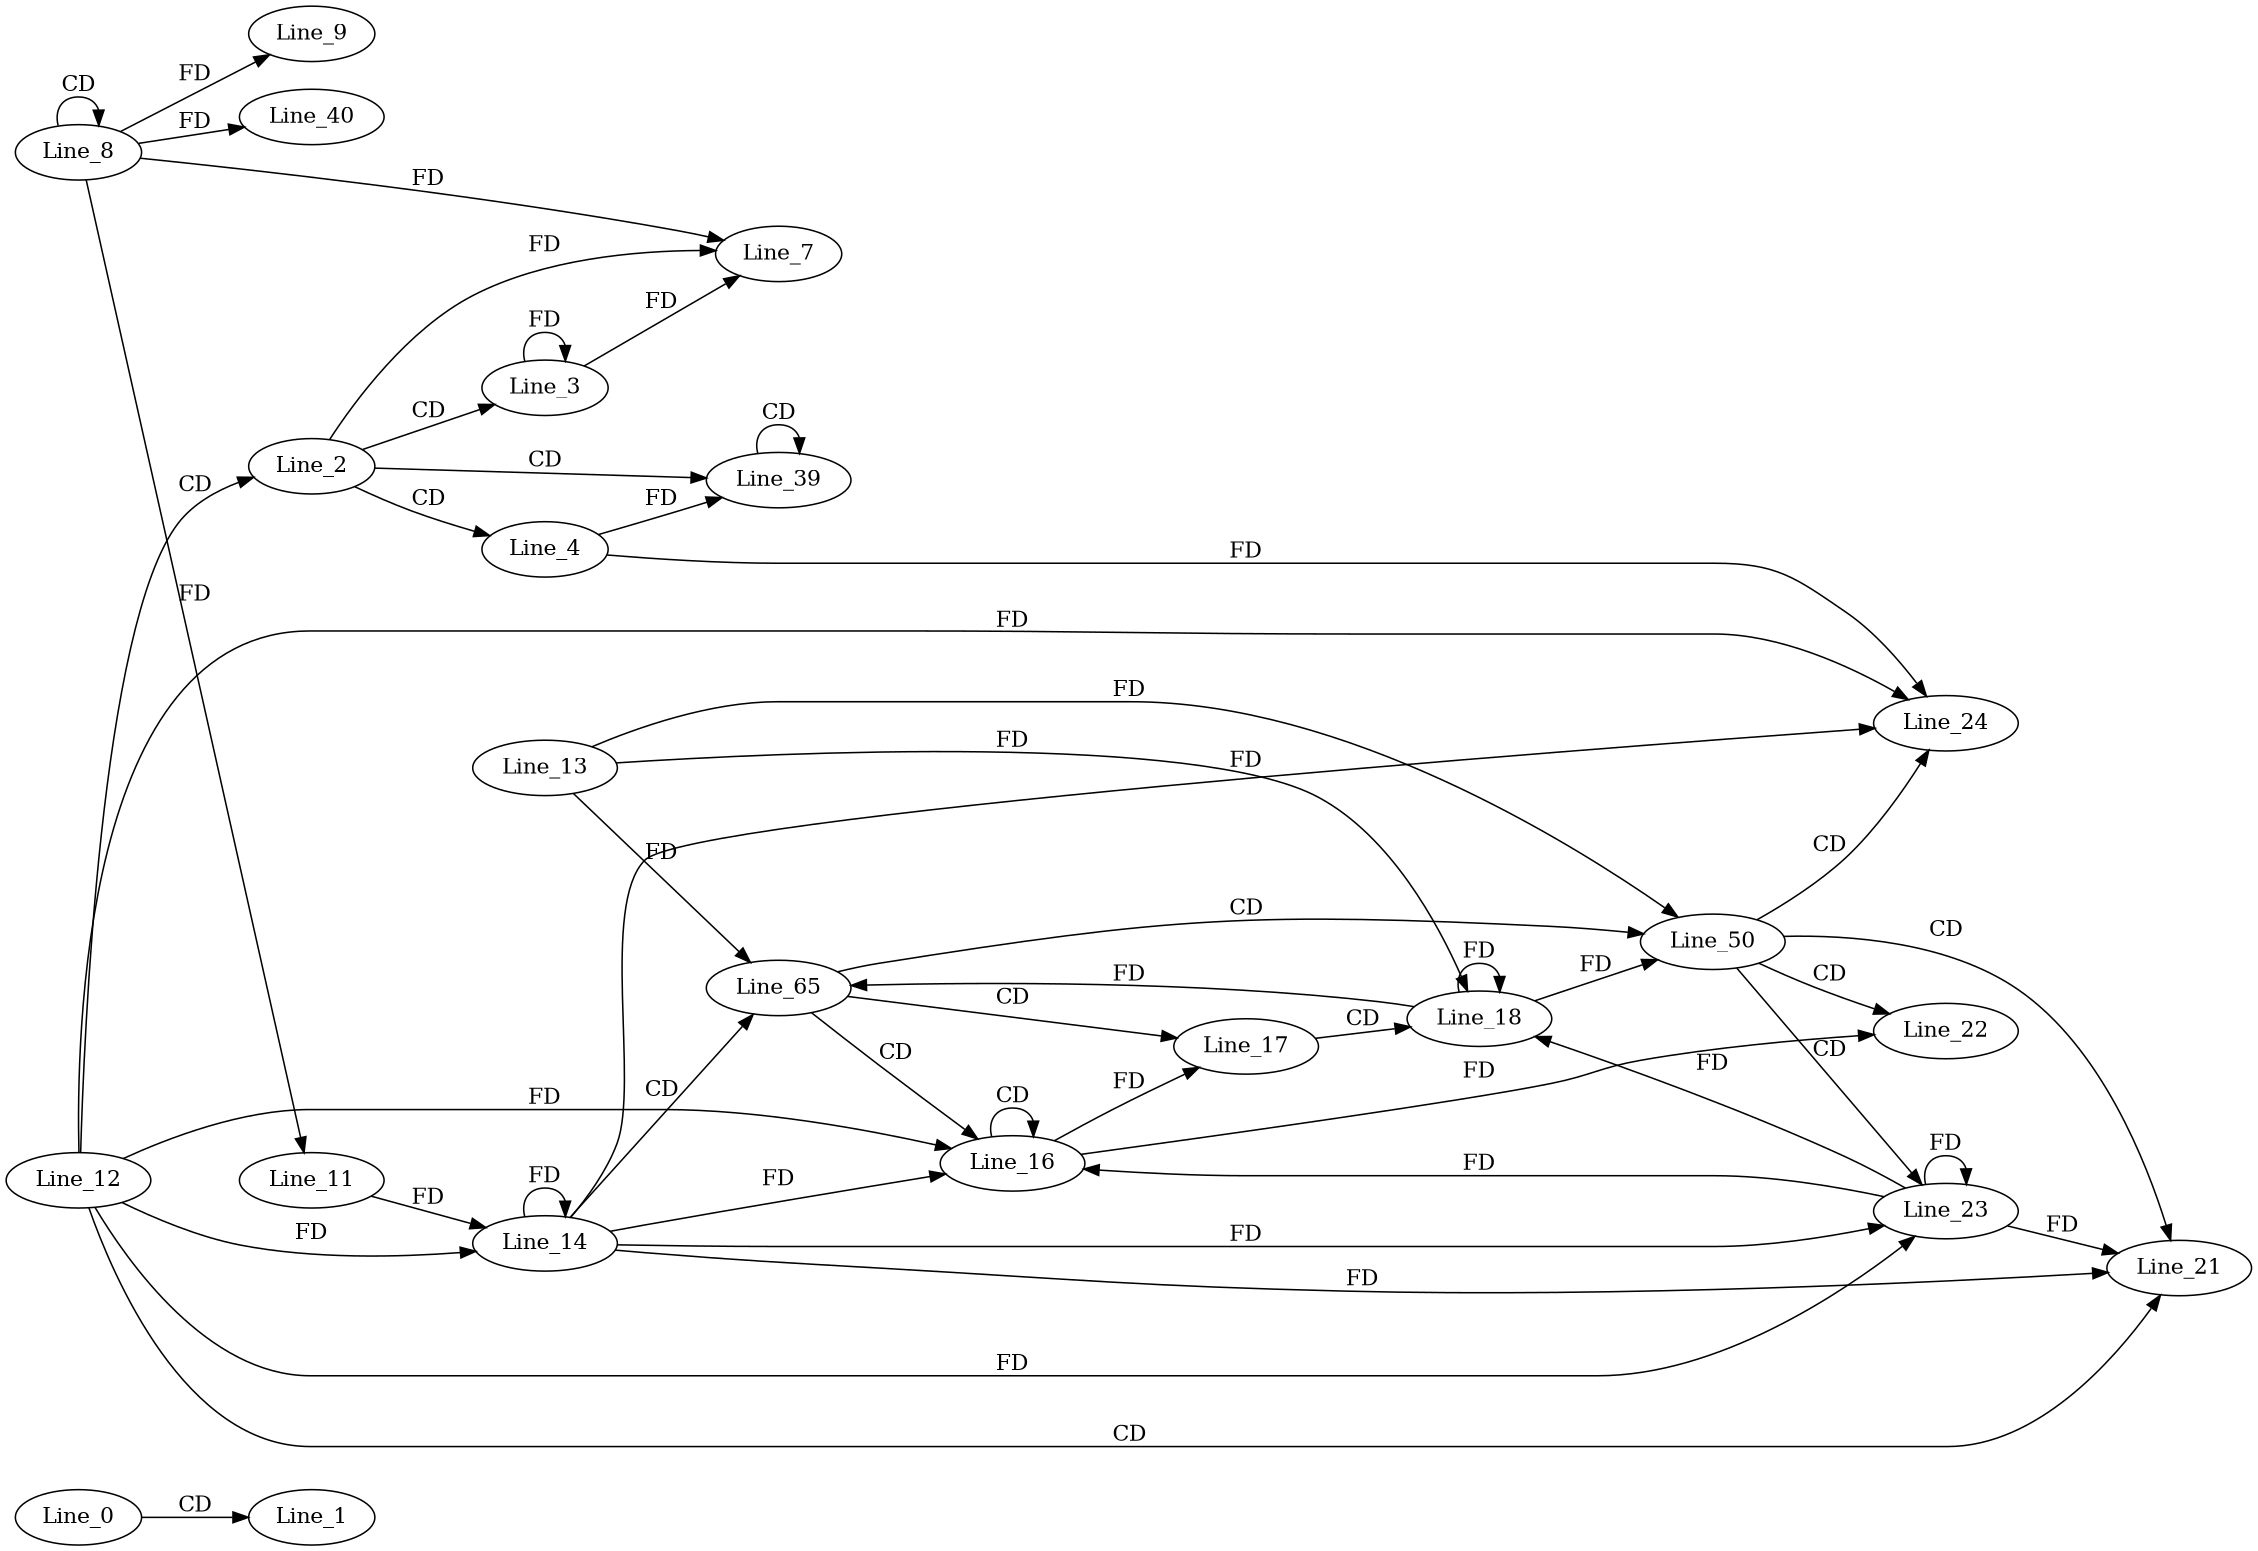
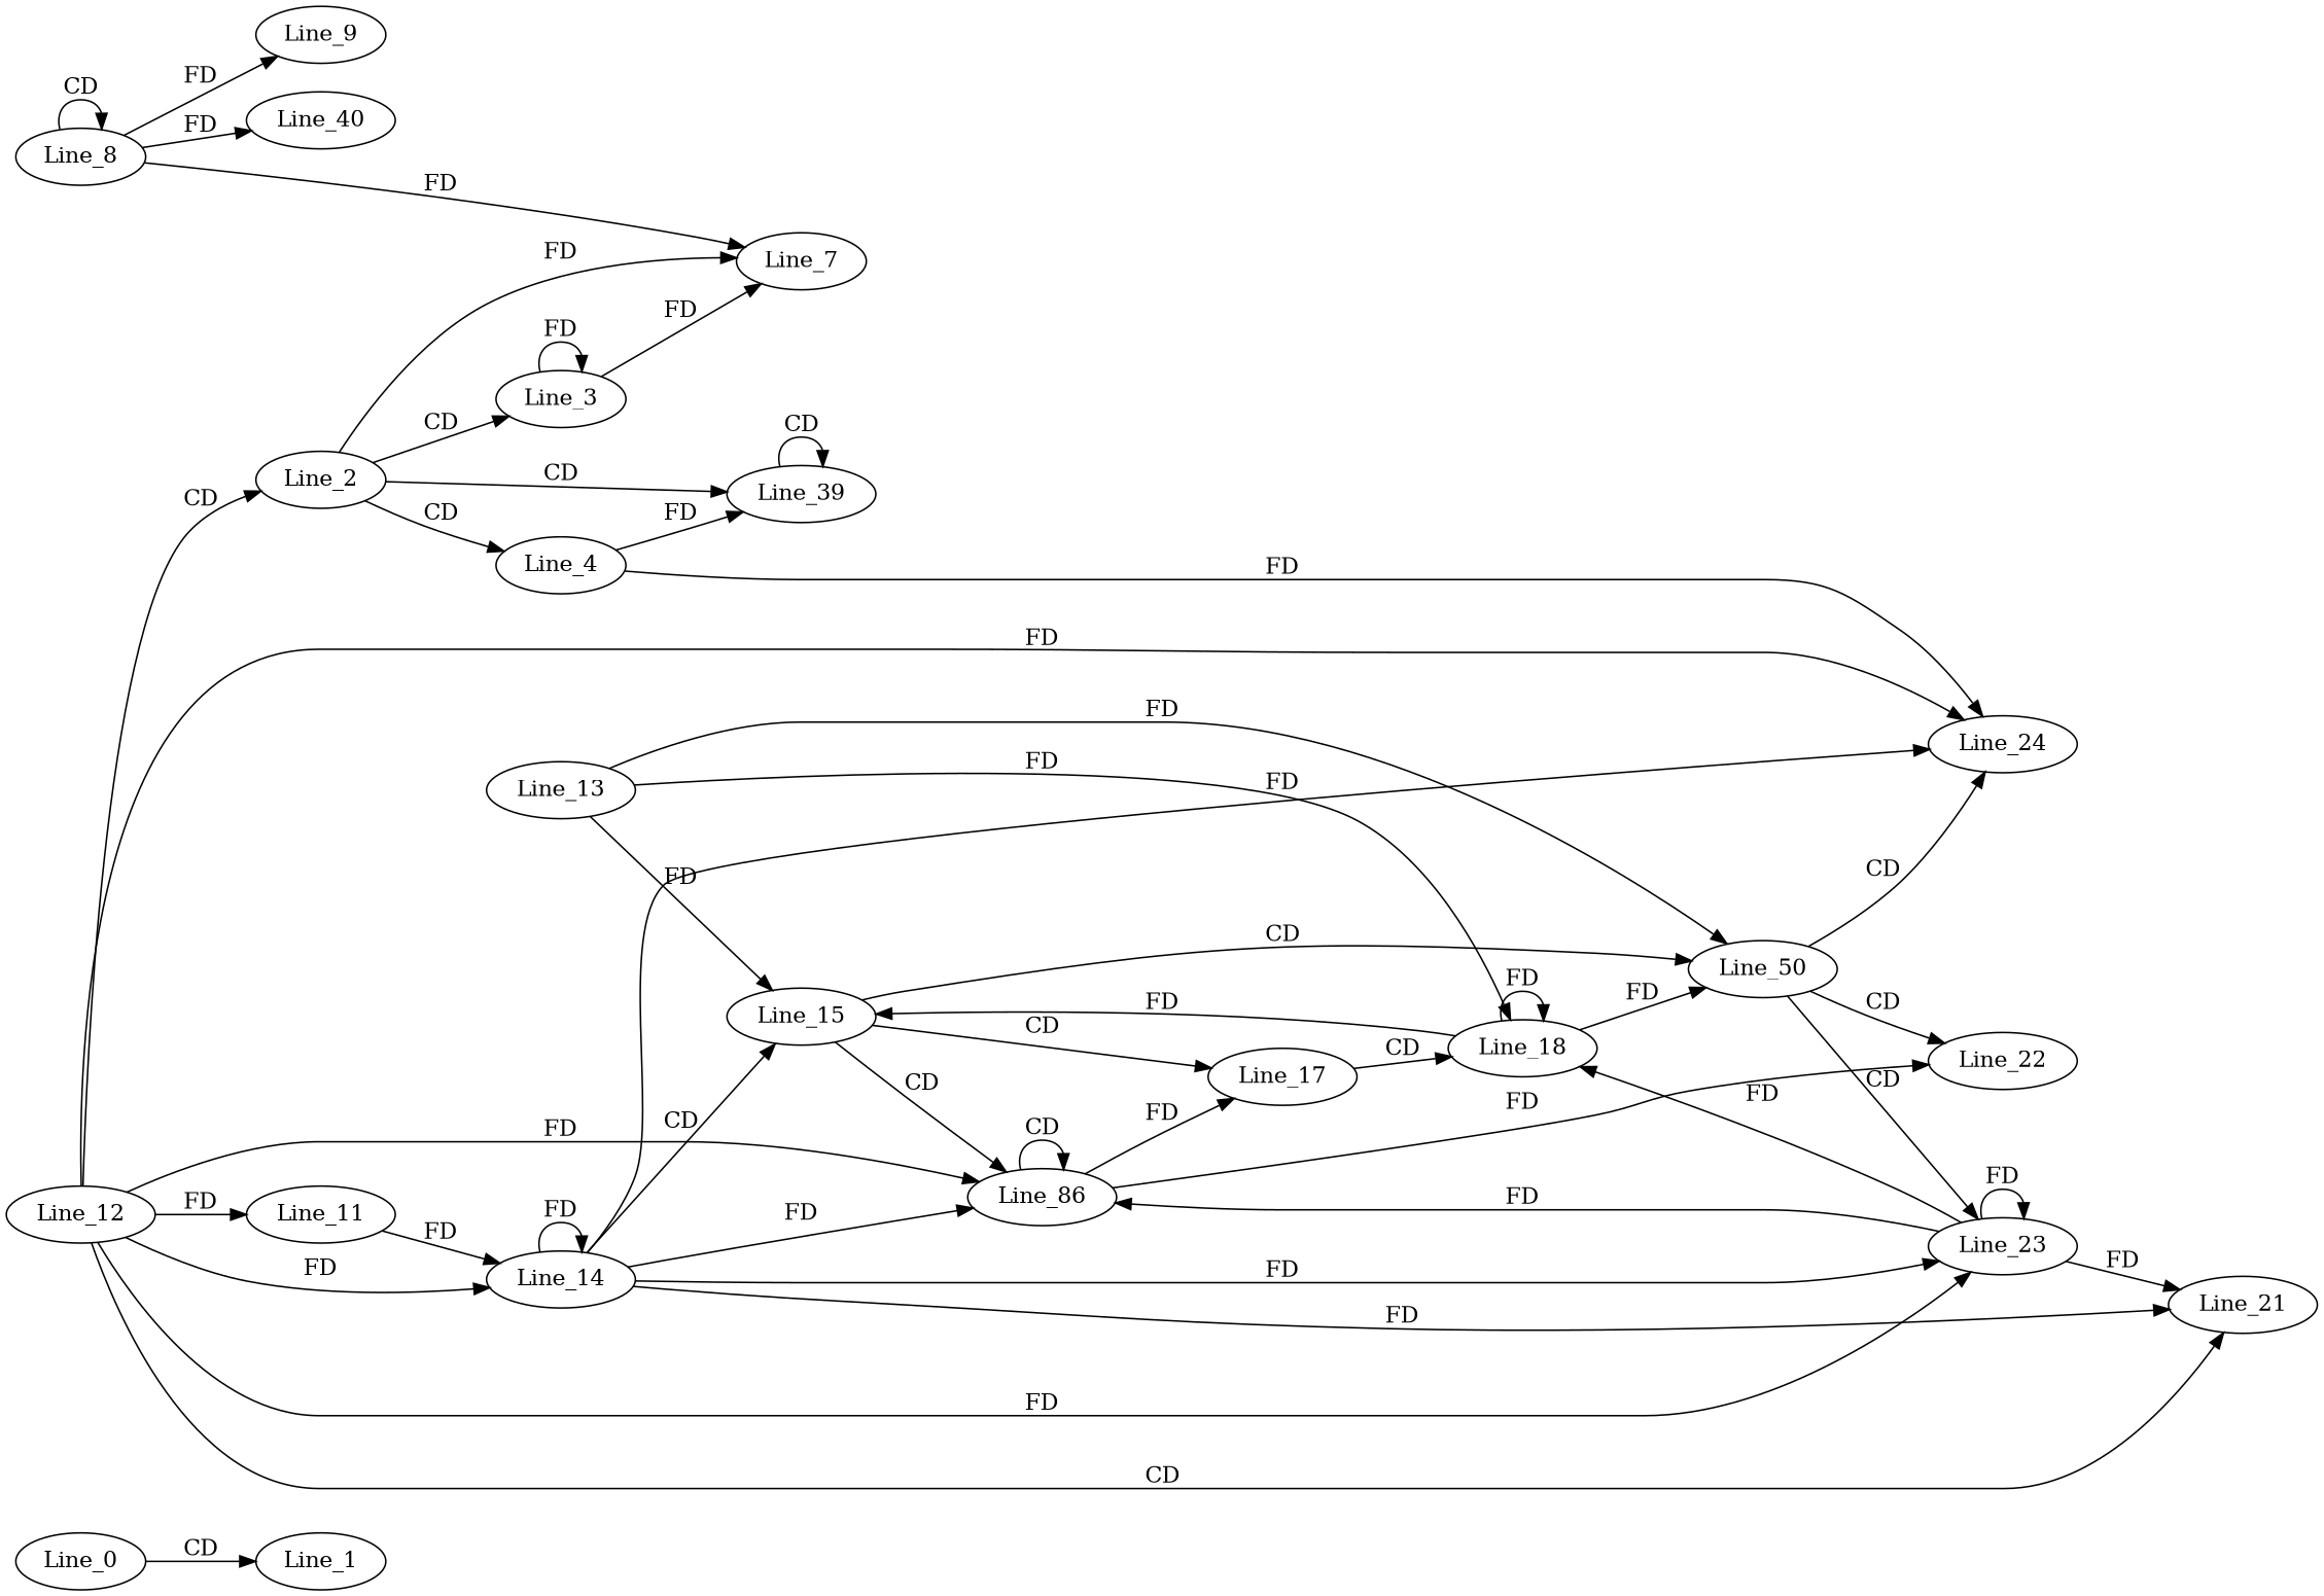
  digraph {
    rankdir=LR
    Line_0
    Line_1
    Line_2
    Line_3
    Line_4
    Line_7
    n7 [label=Line_39]
    Line_24
    Line_8
    Line_9
    n11 [label=Line_40]
    Line_11
    Line_14
-   Line_15 [label=Line_65]
-   Line_16
+   Line_15
+   Line_16 [label=Line_86]
    Line_21
    Line_23
    Line_17
    n19 [label=Line_50]
    Line_22
    Line_18
    Line_12
    Line_13
    Line_0 -> Line_1 [label=CD]
    Line_2 -> Line_3 [label=CD]
    Line_2 -> Line_4 [label=CD]
    Line_2 -> Line_7 [label=FD]
    Line_2 -> n7 [label=CD]
    Line_3 -> Line_3 [label=FD]
    Line_3 -> Line_7 [label=FD]
    Line_4 -> n7 [label=FD]
    Line_4 -> Line_24 [label=FD]
    n7 -> n7 [label=CD]
    Line_8 -> Line_7 [label=FD]
    Line_8 -> Line_8 [label=CD]
    Line_8 -> Line_9 [label=FD]
    Line_8 -> n11 [label=FD]
-   Line_8 -> Line_11 [label=FD]
+   Line_12 -> Line_11 [label=FD]
    Line_11 -> Line_14 [label=FD]
    Line_14 -> Line_24 [label=FD]
    Line_14 -> Line_14 [label=FD]
    Line_14 -> Line_15 [label=CD]
    Line_14 -> Line_16 [label=FD]
    Line_14 -> Line_21 [label=FD]
    Line_14 -> Line_23 [label=FD]
    Line_15 -> Line_16 [label=CD]
    Line_15 -> Line_17 [label=CD]
    Line_15 -> n19 [label=CD]
    Line_16 -> Line_16 [label=CD]
    Line_16 -> Line_17 [label=FD]
    Line_16 -> Line_22 [label=FD]
    Line_23 -> Line_16 [label=FD]
    Line_23 -> Line_21 [label=FD]
    Line_23 -> Line_23 [label=FD]
    Line_23 -> Line_18 [label=FD]
    Line_17 -> Line_18 [label=CD]
    n19 -> Line_24 [label=CD]
-   n19 -> Line_21 [label=CD]
    n19 -> Line_23 [label=CD]
    n19 -> Line_22 [label=CD]
    Line_18 -> Line_15 [label=FD]
    Line_18 -> n19 [label=FD]
    Line_18 -> Line_18 [label=FD]
    Line_12 -> Line_2 [label=CD]
    Line_12 -> Line_24 [label=FD]
    Line_12 -> Line_14 [label=FD]
    Line_12 -> Line_16 [label=FD]
    Line_12 -> Line_21 [label=CD]
    Line_12 -> Line_23 [label=FD]
    Line_13 -> Line_15 [label=FD]
    Line_13 -> n19 [label=FD]
    Line_13 -> Line_18 [label=FD]
  }
